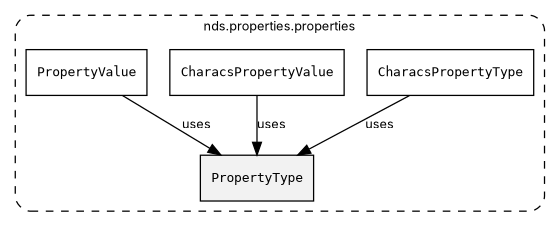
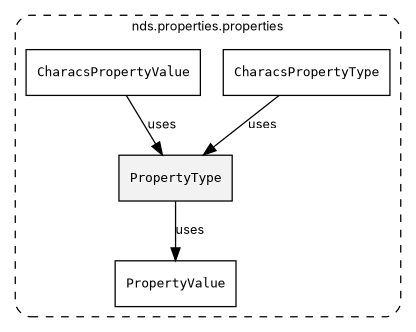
  digraph {
    fontname=Inter
    fontsize=10
    rankdir=TB
    node [fontname=Inter fontsize=10 shape=box]
    edge [fontname=Inter fontsize=10]
    n1 [fillcolor="#0000000D" label=<<font face="monospace"><table align="center" border="0" cellspacing="0" cellpadding="0"><tr><td href="../../../content/packages/nds.characteristics.properties.html#Enum-PropertyType" title="Enum defined in nds.characteristics.properties">PropertyType</td></tr></table></font>> style=filled]
    n2 [label=<<font face="monospace"><table align="center" border="0" cellspacing="0" cellpadding="0"><tr><td href="../../../content/packages/nds.characteristics.properties.html#Structure-CharacsPropertyType" title="Structure defined in nds.characteristics.properties">CharacsPropertyType</td></tr></table></font>>]
    n3 [label=<<font face="monospace"><table align="center" border="0" cellspacing="0" cellpadding="0"><tr><td href="../../../content/packages/nds.characteristics.properties.html#Structure-CharacsPropertyValue" title="Structure defined in nds.characteristics.properties">CharacsPropertyValue</td></tr></table></font>>]
    n4 [label=<<font face="monospace"><table align="center" border="0" cellspacing="0" cellpadding="0"><tr><td href="../../../content/packages/nds.characteristics.properties.html#Choice-PropertyValue" title="Choice defined in nds.characteristics.properties">PropertyValue</td></tr></table></font>>]
    subgraph cluster_1 {
      label="nds.properties.properties"
      style="dashed, rounded"
      n1
      n2
      n3
      n4
    }
    n2 -> n1 [label=uses]
    n3 -> n1 [label=uses]
-   n4 -> n1 [label=uses]
+   n1 -> n4 [label=uses]
  }
